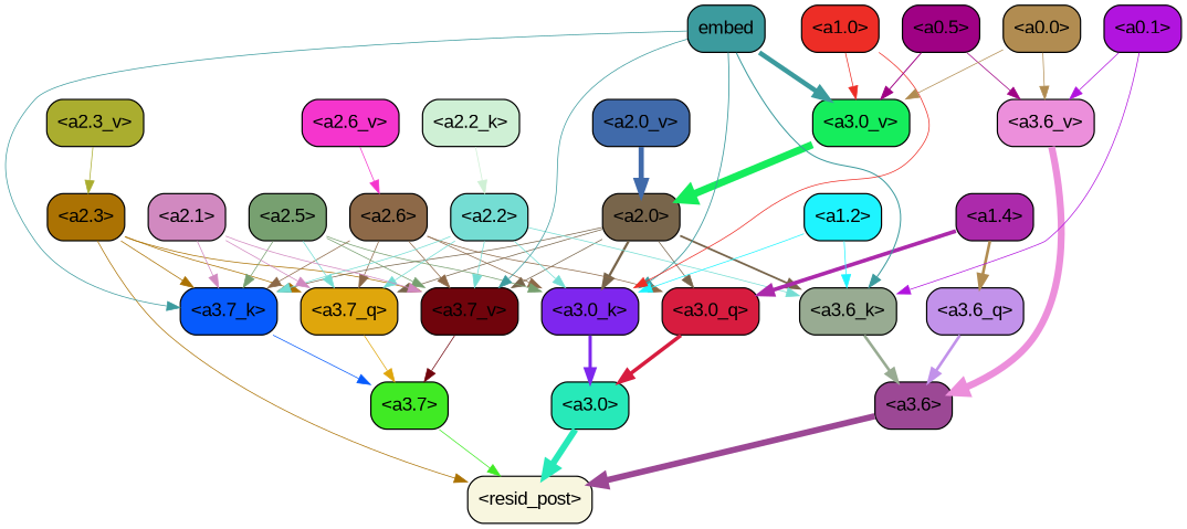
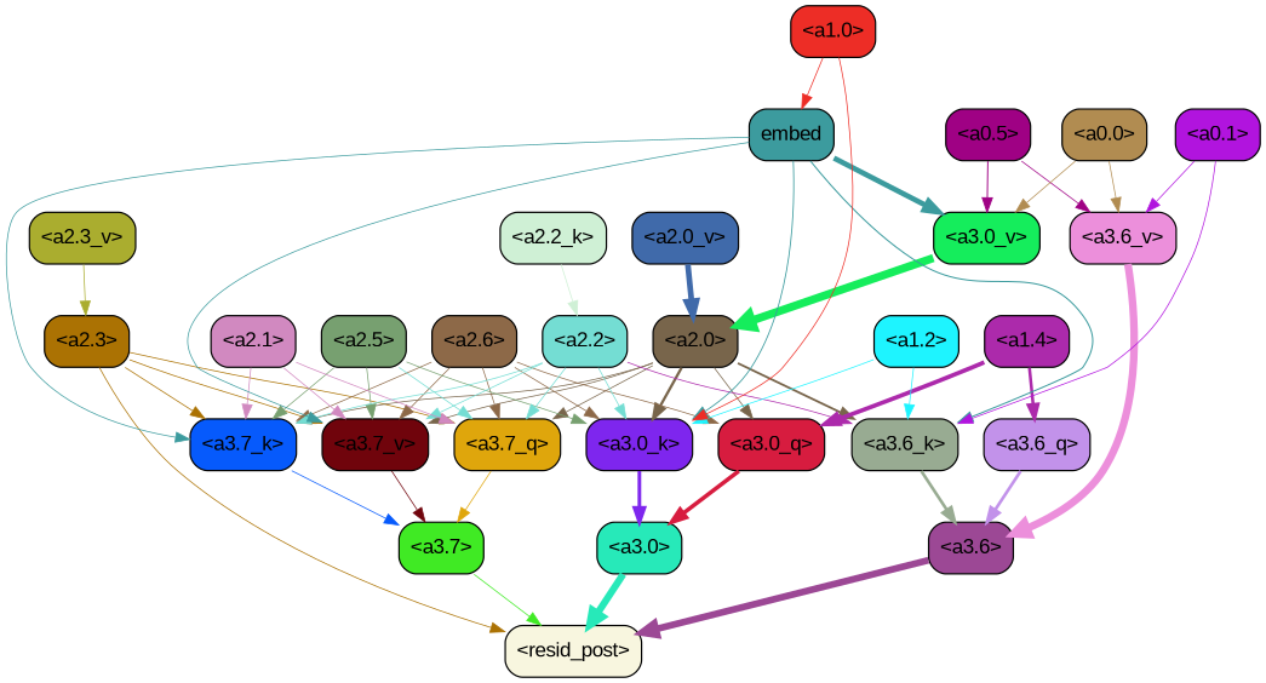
  strict digraph {
    fontname="Liberation Sans"
    splines=true
    node [color=black fontname="Liberation Sans" shape=box style="filled, rounded"]
    edge [color="#78654b" fontname="Liberation Sans" penwidth=0.6]
    "<a3.7>" [fillcolor="#40ea24"]
    "<resid_post>" [fillcolor="#f8f6df"]
    "<a3.6>" [fillcolor="#9c4895"]
    "<a3.0>" [fillcolor="#27e9b9"]
    "<a2.3>" [fillcolor="#ab7203"]
    "<a3.7_q>" [fillcolor="#dfa60c"]
    "<a3.7_k>" [fillcolor="#065afc"]
    "<a3.7_v>" [fillcolor="#70040c"]
    "<a3.6_q>" [fillcolor="#c292ea"]
    "<a3.0_q>" [fillcolor="#d71c3f"]
    "<a3.6_k>" [fillcolor="#98ab92"]
    "<a3.0_k>" [fillcolor="#7e26ee"]
    "<a3.6_v>" [fillcolor="#ec8fdb"]
    "<a3.0_v>" [fillcolor="#15ed5c"]
    "<a2.0>" [fillcolor="#78654b"]
    "<a2.6>" [fillcolor="#8d6948"]
    "<a2.5>" [fillcolor="#77a070"]
    "<a2.2>" [fillcolor="#74ddd3"]
    "<a2.1>" [fillcolor="#d189c0"]
    "<a1.4>" [fillcolor="#ac2aab"]
    embed [fillcolor="#3c9b9e"]
    "<a1.2>" [fillcolor="#1ef4ff"]
    "<a0.1>" [fillcolor="#b114de"]
    "<a1.0>" [fillcolor="#ed2d26"]
    "<a0.5>" [fillcolor="#9f0184"]
    "<a0.0>" [fillcolor="#b18c51"]
    "<a2.2_k>" [fillcolor="#cff0d5"]
-   "<a2.6_v>" [fillcolor="#f535cd"]
    "<a2.3_v>" [fillcolor="#aaad2f"]
    "<a2.0_v>" [fillcolor="#406aaa"]
    "<a3.7>" -> "<resid_post>" [color="#40ea24"]
    "<a3.6>" -> "<resid_post>" [color="#9c4895" penwidth=4.752790808677673]
    "<a3.0>" -> "<resid_post>" [color="#27e9b9" penwidth=4.897669434547424]
    "<a2.3>" -> "<resid_post>" [color="#ab7203"]
    "<a2.3>" -> "<a3.7_q>" [color="#ab7203"]
    "<a2.3>" -> "<a3.7_k>" [color="#ab7203"]
    "<a2.3>" -> "<a3.7_v>" [color="#ab7203"]
    "<a3.7_q>" -> "<a3.7>" [color="#dfa60c"]
    "<a3.7_k>" -> "<a3.7>" [color="#065afc"]
    "<a3.7_v>" -> "<a3.7>" [color="#70040c"]
    "<a3.6_q>" -> "<a3.6>" [color="#c292ea" penwidth=2.160832464694977]
    "<a3.0_q>" -> "<a3.0>" [color="#d71c3f" penwidth=2.870753765106201]
    "<a3.6_k>" -> "<a3.6>" [color="#98ab92" penwidth=2.13908451795578]
    "<a3.0_k>" -> "<a3.0>" [color="#7e26ee" penwidth=2.520303964614868]
    "<a3.6_v>" -> "<a3.6>" [color="#ec8fdb" penwidth=5.297133803367615]
    "<a3.0_v>" -> "<a2.0>" [color="#15ed5c" penwidth=5.680712580680847]
    "<a2.0>" -> "<a3.7_q>"
    "<a2.0>" -> "<a3.7_k>"
    "<a2.0>" -> "<a3.7_v>"
    "<a2.0>" -> "<a3.0_q>"
    "<a2.0>" -> "<a3.6_k>" [penwidth=1.4811622872948647]
    "<a2.0>" -> "<a3.0_k>" [penwidth=1.8632715698331594]
    "<a2.6>" -> "<a3.7_q>" [color="#8d6948"]
    "<a2.6>" -> "<a3.7_k>" [color="#8d6948"]
    "<a2.6>" -> "<a3.7_v>" [color="#8d6948"]
    "<a2.6>" -> "<a3.0_q>" [color="#8d6948"]
    "<a2.6>" -> "<a3.0_k>" [color="#8d6948"]
    "<a2.5>" -> "<a3.7_q>" [color="#74ddd3"]
    "<a2.5>" -> "<a3.7_k>" [color="#77a070"]
    "<a2.5>" -> "<a3.7_v>" [color="#77a070"]
    "<a2.5>" -> "<a3.0_k>" [color="#77a070"]
    "<a2.2>" -> "<a3.7_q>" [color="#74ddd3"]
    "<a2.2>" -> "<a3.7_k>" [color="#74ddd3"]
    "<a2.2>" -> "<a3.7_v>" [color="#74ddd3"]
-   "<a2.2>" -> "<a3.6_k>" [color="#74ddd3"]
+   "<a2.2>" -> "<a3.6_k>" [color="#ac2aab"]
    "<a2.2>" -> "<a3.0_k>" [color="#74ddd3"]
    "<a2.1>" -> "<a3.7_q>" [color="#d189c0"]
    "<a2.1>" -> "<a3.7_k>" [color="#d189c0"]
    "<a2.1>" -> "<a3.7_v>" [color="#d189c0"]
-   "<a1.4>" -> "<a3.6_q>" [color="#b18c51" penwidth=2.1468575447797775]
+   "<a1.4>" -> "<a3.6_q>" [color="#ac2aab" penwidth=2.1468575447797775]
    "<a1.4>" -> "<a3.0_q>" [color="#ac2aab" penwidth=3.0006065368652344]
    embed -> "<a3.7_k>" [color="#3c9b9e"]
    embed -> "<a3.7_v>" [color="#3c9b9e"]
    embed -> "<a3.6_k>" [color="#3c9b9e" penwidth=0.8410270567983389]
    embed -> "<a3.0_k>" [color="#3c9b9e" penwidth=0.691851794719696]
    embed -> "<a3.0_v>" [color="#3c9b9e" penwidth=3.6927278637886047]
    "<a1.2>" -> "<a3.6_k>" [color="#1ef4ff"]
    "<a1.2>" -> "<a3.0_k>" [color="#1ef4ff"]
    "<a0.1>" -> "<a3.6_k>" [color="#b114de"]
    "<a0.1>" -> "<a3.6_v>" [color="#b114de"]
    "<a1.0>" -> "<a3.0_k>" [color="#ed2d26"]
-   "<a1.0>" -> "<a3.0_v>" [color="#ed2d26"]
+   "<a1.0>" -> embed [color="#ed2d26"]
    "<a0.5>" -> "<a3.6_v>" [color="#9f0184"]
    "<a0.5>" -> "<a3.0_v>" [color="#9f0184" penwidth=0.8028683364391327]
    "<a0.0>" -> "<a3.6_v>" [color="#b18c51"]
    "<a0.0>" -> "<a3.0_v>" [color="#b18c51"]
    "<a2.2_k>" -> "<a2.2>" [color="#cff0d5" penwidth=0.6149471998214722]
-   "<a2.6_v>" -> "<a2.6>" [color="#f535cd"]
    "<a2.3_v>" -> "<a2.3>" [color="#aaad2f"]
    "<a2.0_v>" -> "<a2.0>" [color="#406aaa" penwidth=3.9731863737106323]
  }
